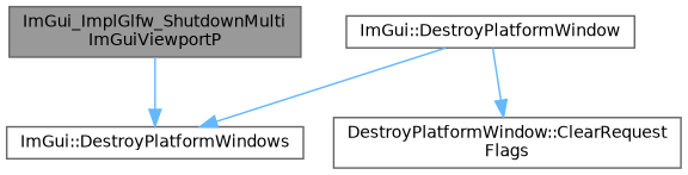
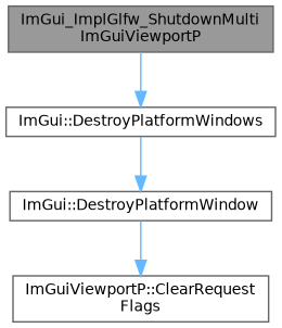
  digraph {
    rankdir=TB
    node [color=grey40 fillcolor=white fontname=Helvetica fontsize=10 shape=box style=filled]
    edge [color=steelblue1 fontname=Helvetica fontsize=10 labelfontname=Helvetica labelfontsize=10 style=solid]
    n1 [color=gray40 fillcolor=grey60 fontcolor=black height=0.2 label="ImGui_ImplGlfw_ShutdownMulti\lImGuiViewportP" width=0.4]
    n2 [height=0.2 label="ImGui::DestroyPlatformWindows" width=0.4]
    n3 [height=0.2 label="ImGui::DestroyPlatformWindow" width=0.4]
-   n4 [height=0.2 label="DestroyPlatformWindow::ClearRequest\lFlags" width=0.4]
+   n4 [height=0.2 label="ImGuiViewportP::ClearRequest\lFlags" width=0.4]
    n1 -> n2
-   n3 -> n2
+   n2 -> n3
    n3 -> n4
  }
